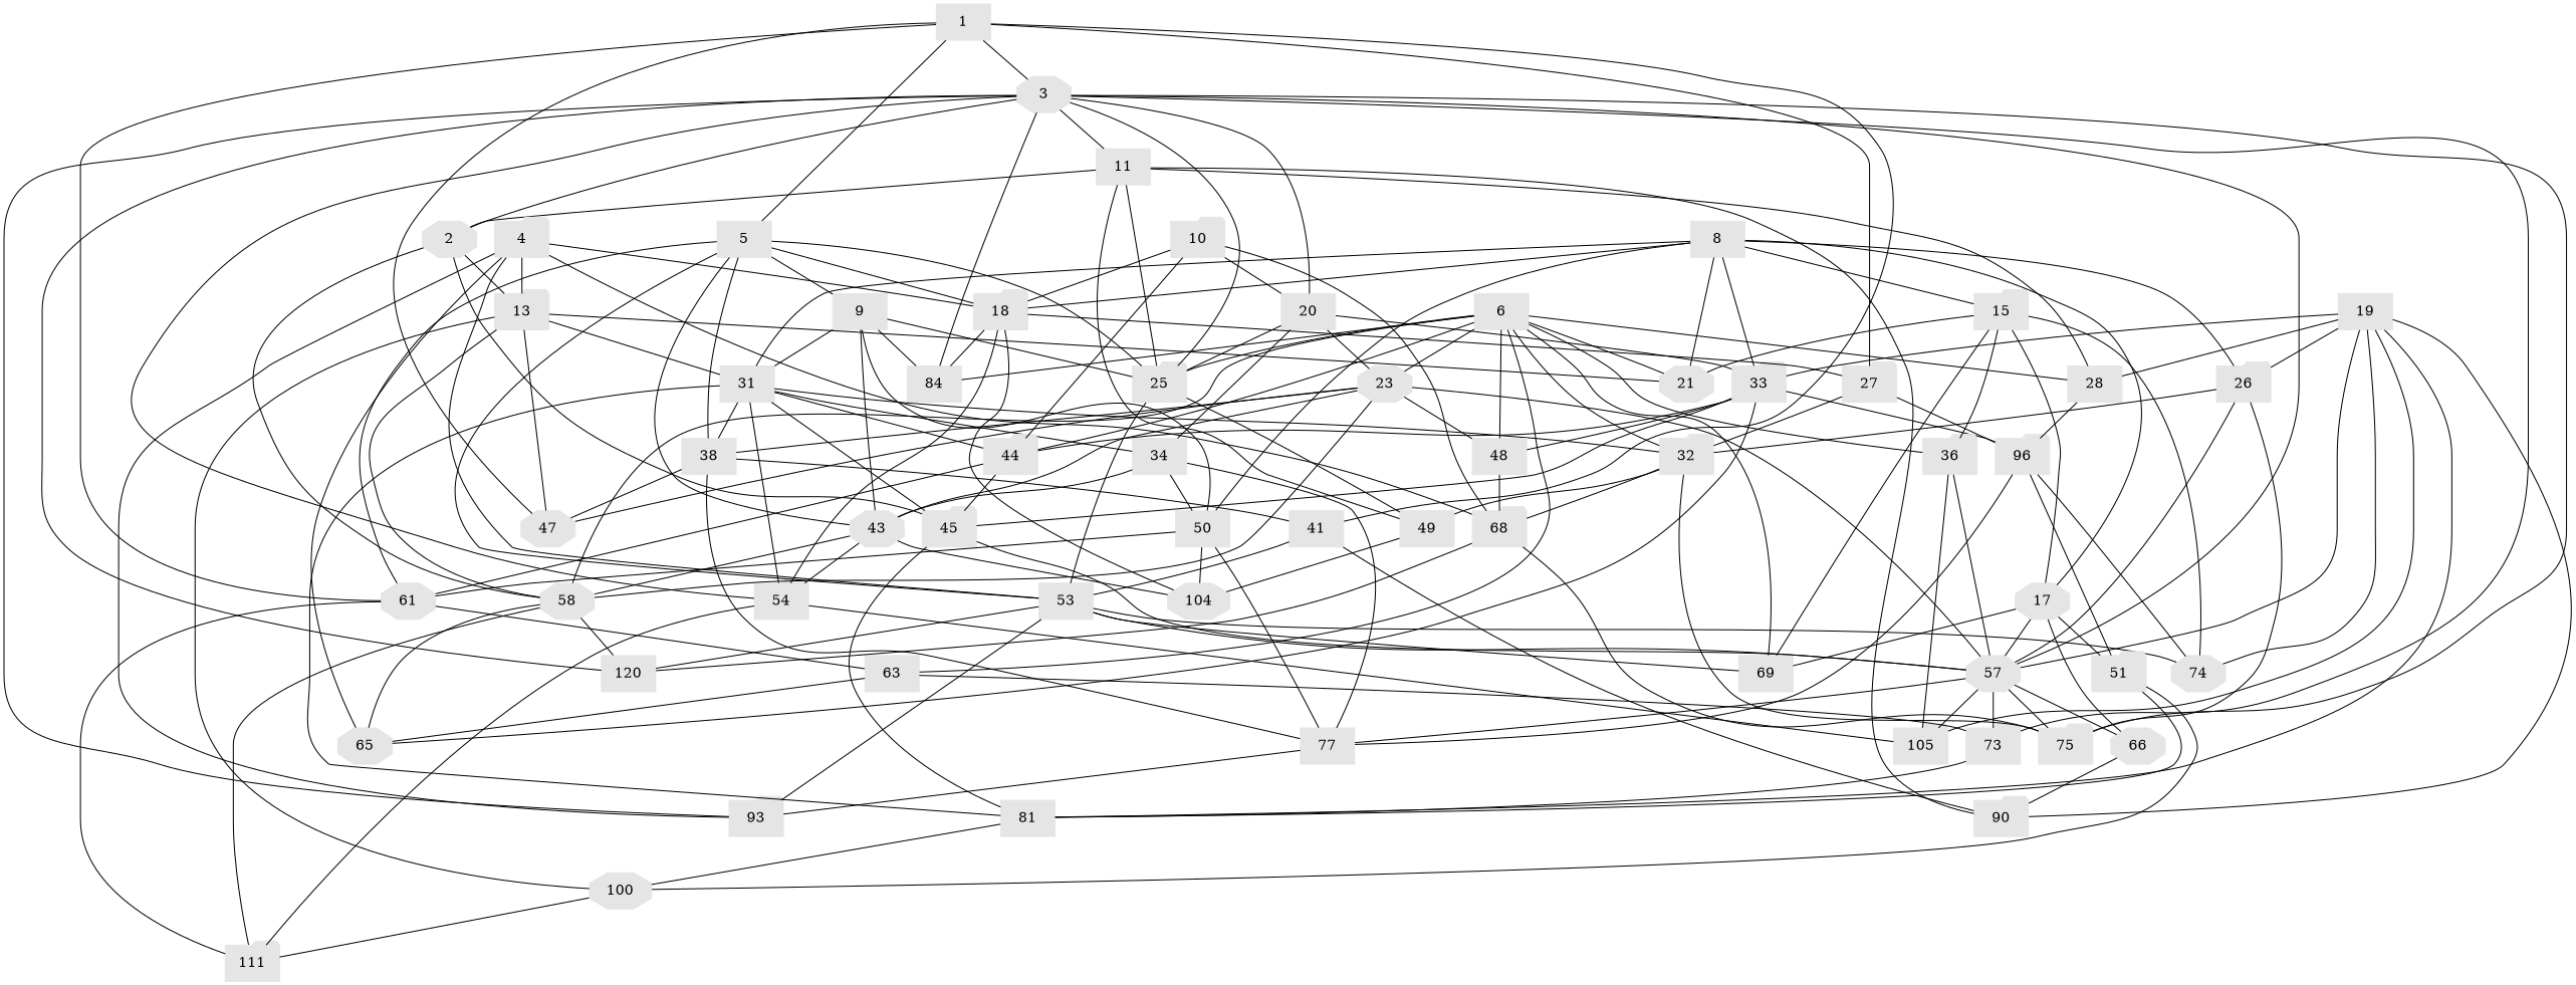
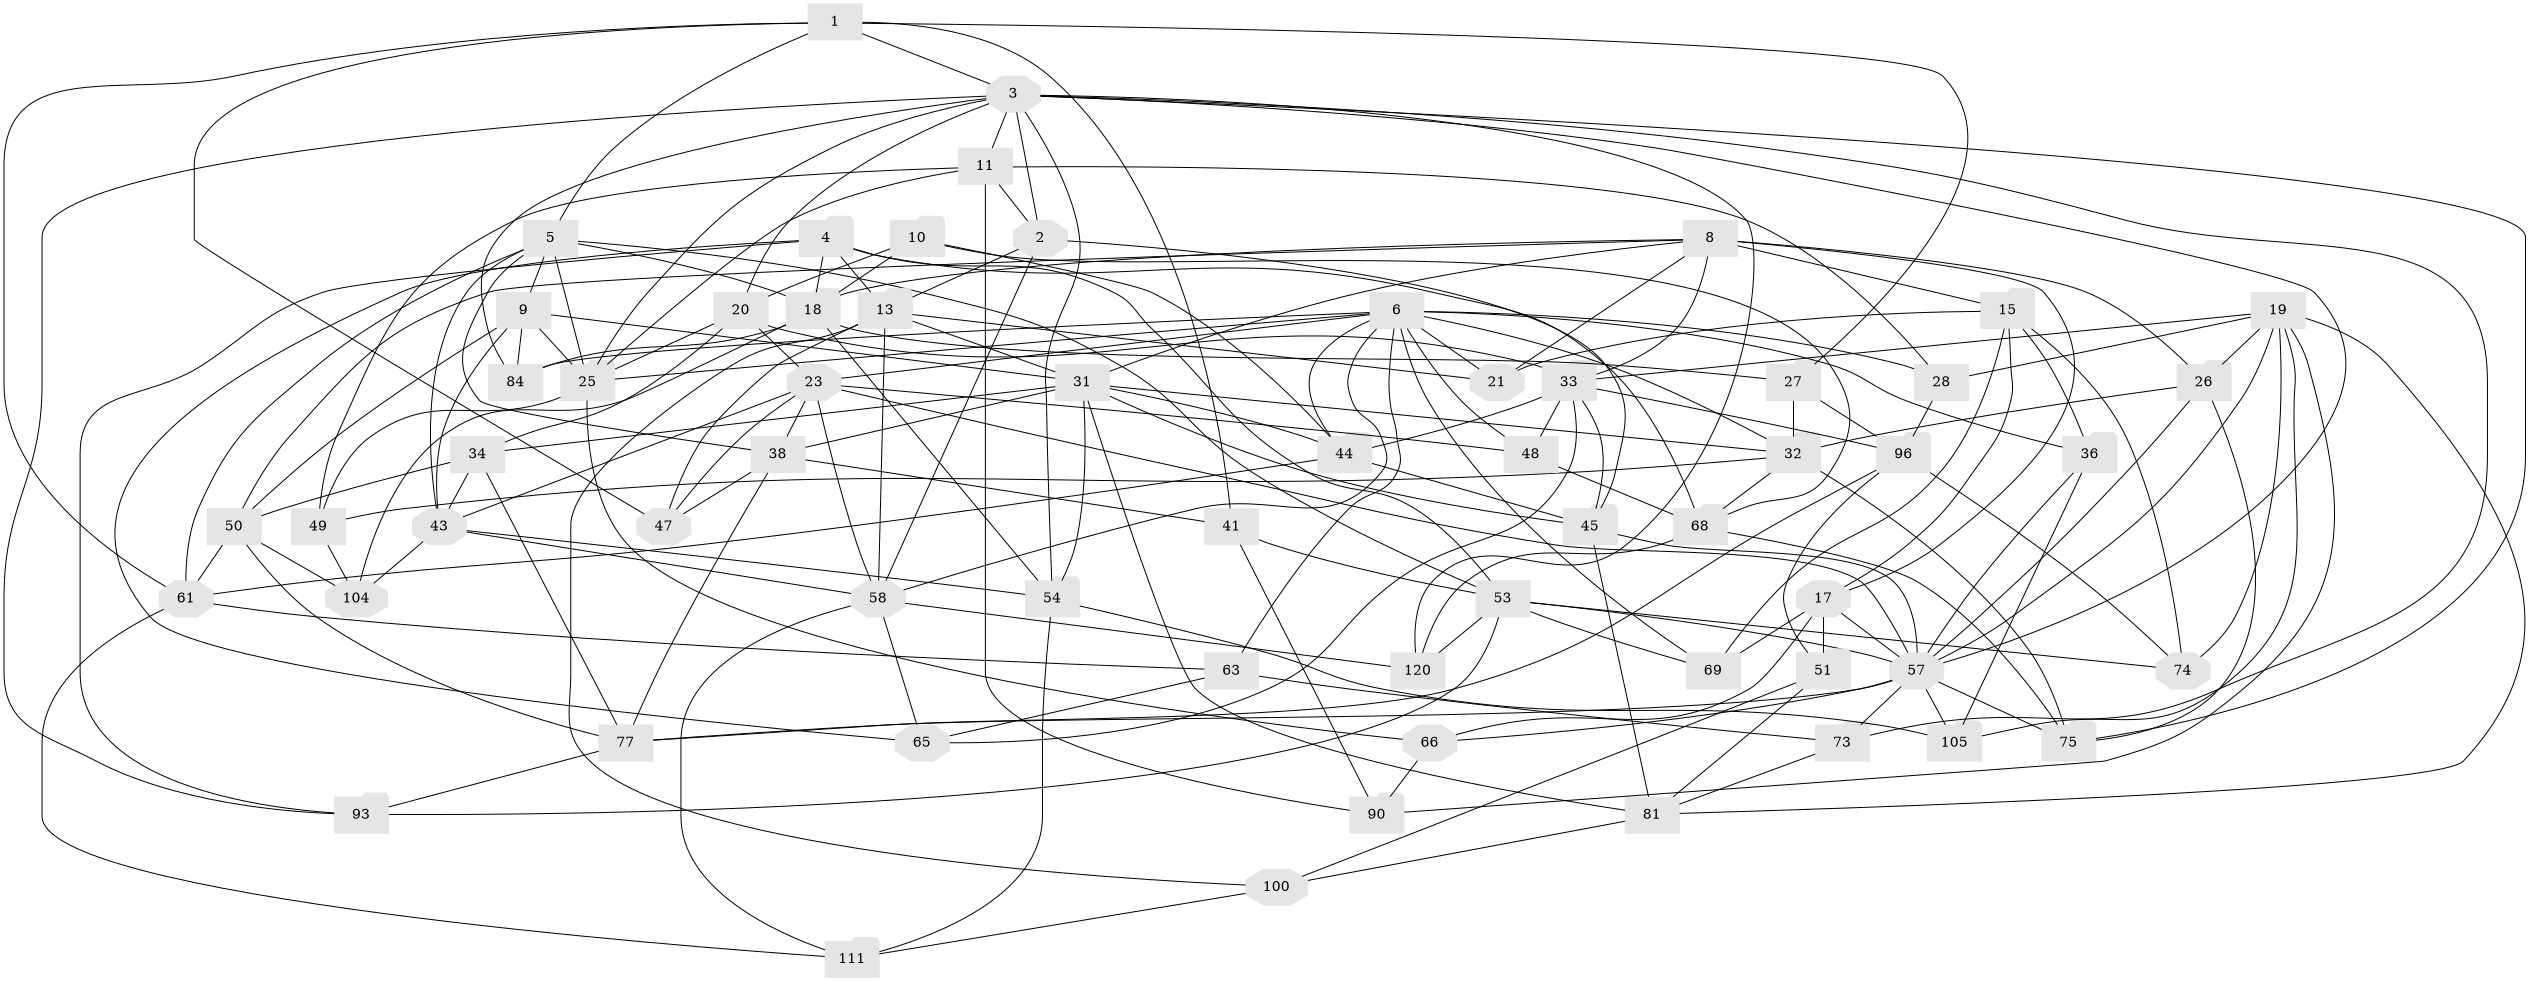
  graph {
    node [color=gray90 shape=box style=filled]
    1 [super="+99"]
    3 [shape=octagon super="+14+37"]
    5 [super="+30"]
    27 [shape=folder]
    41
    47 [shape=octagon]
    61 [shape=octagon super="+121"]
    11 [super="+40"]
    20 [super="+110"]
    25 [shape=folder super="+35+64"]
    54 [shape=folder super="+114"]
    57 [shape=octagon super="+86+71"]
    73 [shape=folder]
    75 [shape=folder super="+118"]
    84
    93 [shape=folder]
    120
    18 [shape=folder super="+39+109"]
    53 [super="+102+60"]
    9 [super="+16"]
    38 [super="+112"]
    43 [shape=octagon super="+76+116"]
    32 [shape=folder super="+78"]
    n24 [label=96 shape=folder super="+106"]
    90 [shape=folder]
    63
    111 [shape=folder]
    2 [shape=octagon]
    13 [shape=folder super="+56"]
    45 [shape=folder super="+94"]
    58 [shape=octagon super="+103+125"]
    21 [shape=octagon]
    31 [super="+42+97+52"]
    100 [shape=octagon]
    81 [super="+107"]
    65 [shape=octagon]
    28
    49
    23 [shape=octagon super="+123+59"]
    33 [shape=folder super="+55+92"]
    34 [super="+122"]
    66 [shape=octagon]
    105 [shape=folder]
    77 [super="+80"]
    4 [shape=folder super="+88"]
    68 [shape=folder super="+119"]
    104 [shape=octagon]
    69
    74 [shape=octagon]
    50 [super="+113"]
    6 [super="+70+7+12"]
    36 [shape=folder]
    44 [shape=folder super="+95"]
    48
    8 [super="+24"]
    15 [shape=folder super="+82"]
    17 [shape=octagon super="+22"]
    26 [shape=folder super="+117"]
    51 [shape=folder]
    10 [shape=folder]
    19 [super="+29+101"]
    1 -- 3
    1 -- 5
    1 -- 27
    1 -- 41
    1 -- 47
    1 -- 61
    3 -- 11
    3 -- 20
    3 -- 25
    3 -- 54
    3 -- 57
    3 -- 73
    3 -- 75
    3 -- 84
    3 -- 93
    3 -- 120
    5 -- 61
    5 -- 25
    5 -- 18
    5 -- 53
    5 -- 9
    5 -- 38
    5 -- 43
    27 -- 32
    27 -- n24
    41 -- 53
    41 -- 90
    61 -- 63
    61 -- 111
    11 -- 25
    11 -- 90
    11 -- 2
    11 -- 28
    11 -- 49
    20 -- 25
    20 -- 23
    20 -- 33
    20 -- 34
    25 -- 49
-   25 -- 53
+   25 -- 66
    54 -- 111
    54 -- 105
    57 -- 73
    57 -- 75
    57 -- 66
    57 -- 105
    57 -- 77
    73 -- 81
    18 -- 27
    18 -- 54
    18 -- 84
    18 -- 104
    53 -- 57
    53 -- 93
    53 -- 120
    53 -- 69
    53 -- 74
    9 -- 25
    9 -- 84
    9 -- 43
    9 -- 31
    9 -- 50
    38 -- 41
    38 -- 47
    38 -- 77
    43 -- 54
    43 -- 58
    43 -- 104
    32 -- 75
    32 -- 49
    32 -- 68
    n24 -- 77
    n24 -- 74
    n24 -- 51
    63 -- 73
    63 -- 65
    2 -- 3
    2 -- 13
    2 -- 45
    2 -- 58
    13 -- 47
    13 -- 58
    13 -- 21
    13 -- 31
    13 -- 100
    45 -- 57
    45 -- 81
    58 -- 120
    58 -- 111
    58 -- 65
    31 -- 54
    31 -- 38
    31 -- 32
    31 -- 45
    31 -- 81
    31 -- 34
    31 -- 44
    100 -- 111
    81 -- 100
    28 -- n24
    49 -- 104
    23 -- 47
    23 -- 57
    23 -- 38
    23 -- 43
    23 -- 58
    23 -- 48
    33 -- n24
    33 -- 45
    33 -- 65
    33 -- 44
    33 -- 48
    34 -- 43 [weight=2]
    34 -- 77
    34 -- 50
    66 -- 90
    77 -- 93
    4 -- 93
    4 -- 18
    4 -- 53
    4 -- 13
    4 -- 65
    4 -- 68
    68 -- 75
    68 -- 120
    50 -- 61
    50 -- 77
    50 -- 104
    6 -- 25
    6 -- 84
    6 -- 32
    6 -- 63
    6 -- 58
    6 -- 21
    6 -- 28
    6 -- 23
    6 -- 69
    6 -- 36
    6 -- 44
    6 -- 48
    36 -- 57
    36 -- 105
    44 -- 61
    44 -- 45
    48 -- 68
    8 -- 18
    8 -- 21
    8 -- 31
    8 -- 33
    8 -- 50
    8 -- 15
    8 -- 17
    8 -- 26
    15 -- 21
    15 -- 69
    15 -- 74
    15 -- 36
    15 -- 17
    17 -- 57
    17 -- 66
    17 -- 69
    17 -- 51
    26 -- 57
    26 -- 75
    26 -- 32 [weight=2]
    51 -- 100
    51 -- 81
    10 -- 20
    10 -- 18
    10 -- 68
    10 -- 44
    19 -- 57
    19 -- 90
    19 -- 81
    19 -- 28
    19 -- 33
    19 -- 105
    19 -- 74
    19 -- 26
  }
